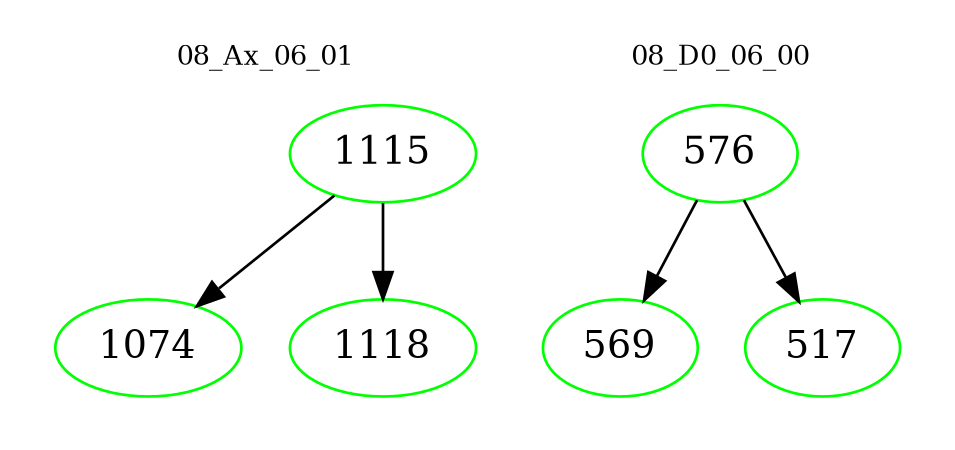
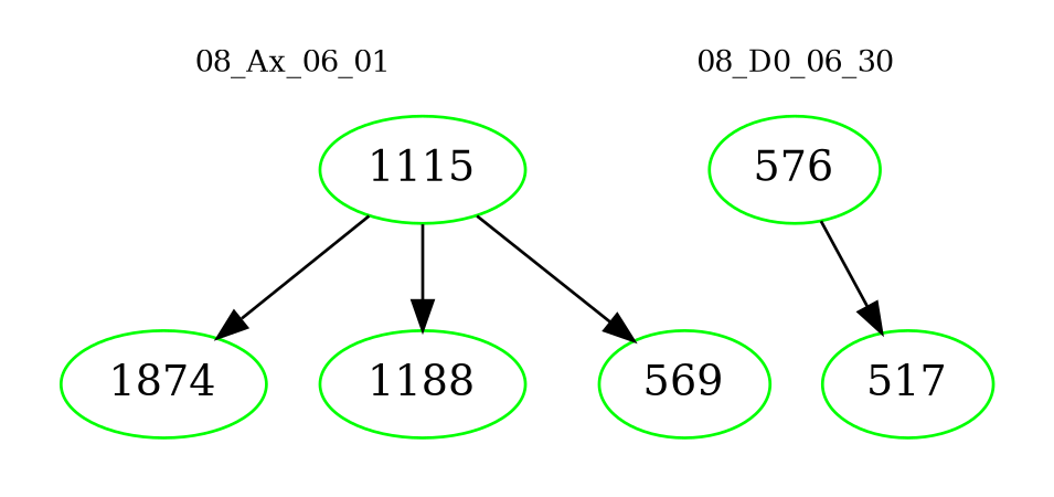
  digraph {
    node [color=green]
    edge [color=black]
    n1 [label=1115]
-   n2 [label=1074]
-   n3 [label=1118]
+   n2 [label=1874]
+   n3 [label=1188]
    n4 [label=576]
    n5 [label=569]
    n6 [label=517]
    subgraph cluster_1 {
      color=white
      fontsize=10
      label="08_Ax_06_01"
      n1
      n2
      n3
    }
    subgraph cluster_2 {
      color=white
      fontsize=10
-     label="08_D0_06_00"
+     label="08_D0_06_30"
      n4
      n5
      n6
    }
    n1 -> n2
    n1 -> n3
-   n4 -> n5
+   n1 -> n5
    n4 -> n6
  }
